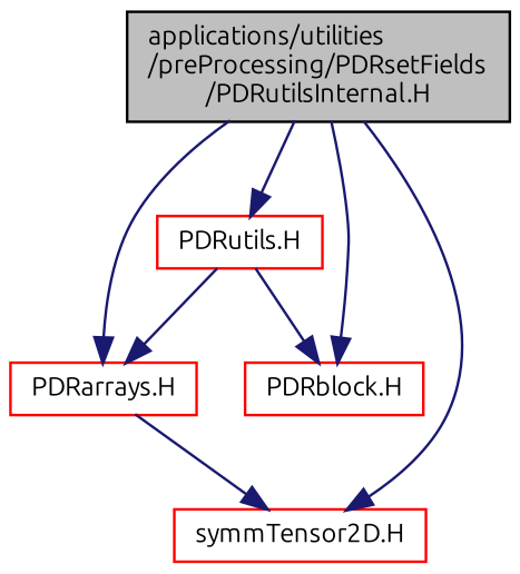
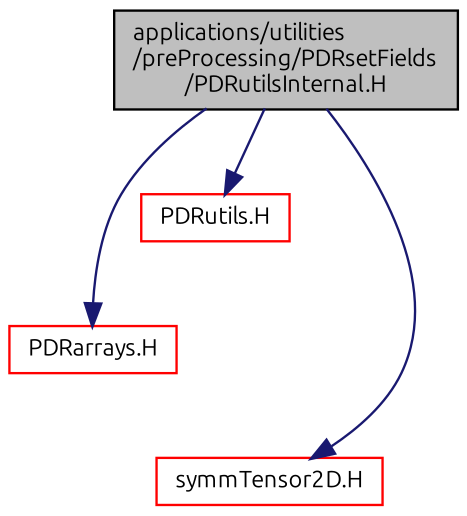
  digraph {
    fontname=Ubuntu
    node [color=red fontname=Ubuntu fontsize=10 shape=record]
    edge [color=midnightblue fontname=Ubuntu fontsize=10 labelfontname=Helvetica labelfontsize=10 style=solid]
    n1 [color=black fillcolor=grey75 fontcolor=black height=0.2 label="applications/utilities\l/preProcessing/PDRsetFields\l/PDRutilsInternal.H" style=filled width=0.4]
    n2 [height=0.2 label="PDRutils.H" width=0.4]
    n3 [height=0.2 label="PDRarrays.H" width=0.4]
    n4 [height=0.2 label="symmTensor2D.H" width=0.4]
-   n5 [height=0.2 label="PDRblock.H" width=0.4]
    n1 -> n2
    n1 -> n3
    n1 -> n4
-   n1 -> n5
-   n2 -> n3
-   n2 -> n5
-   n3 -> n4
  }
